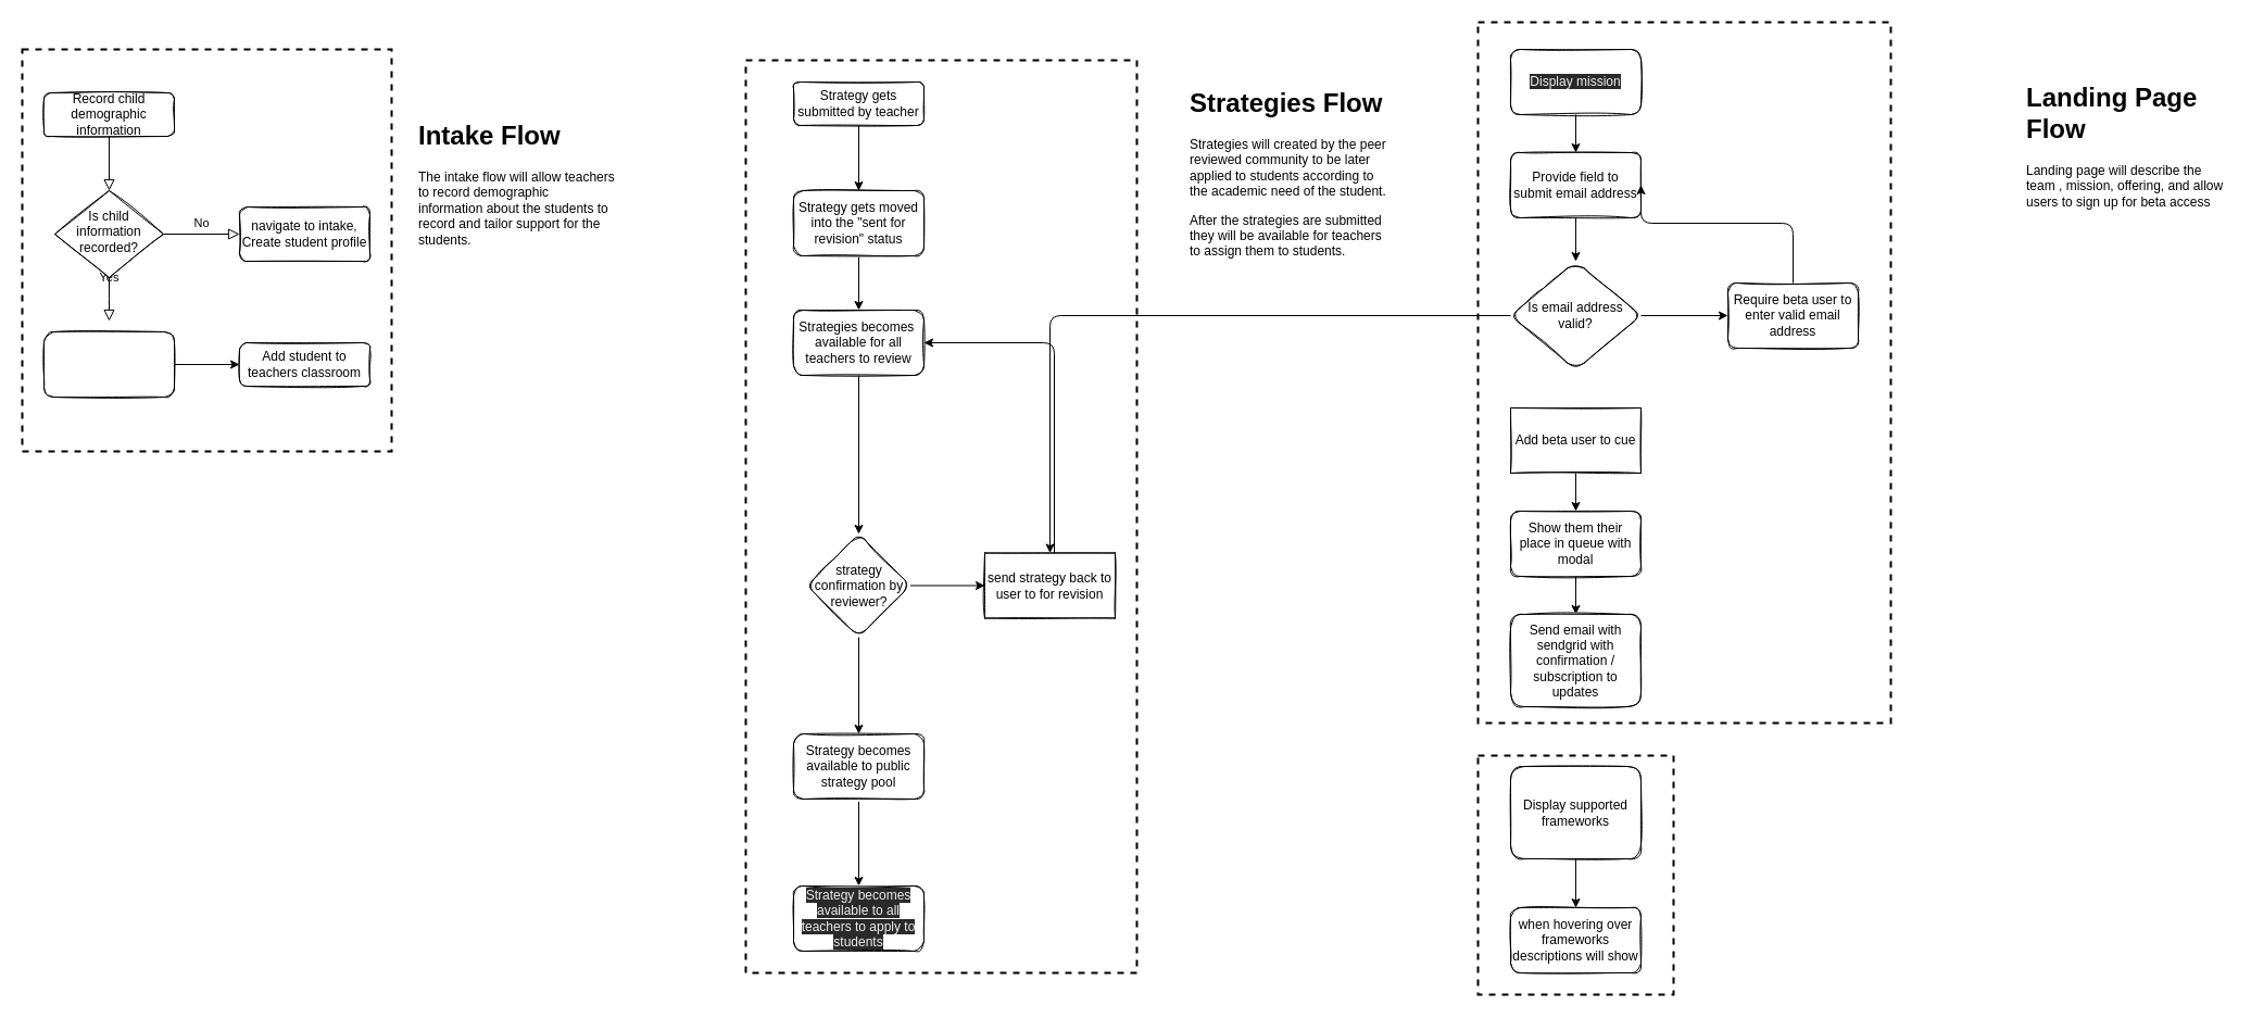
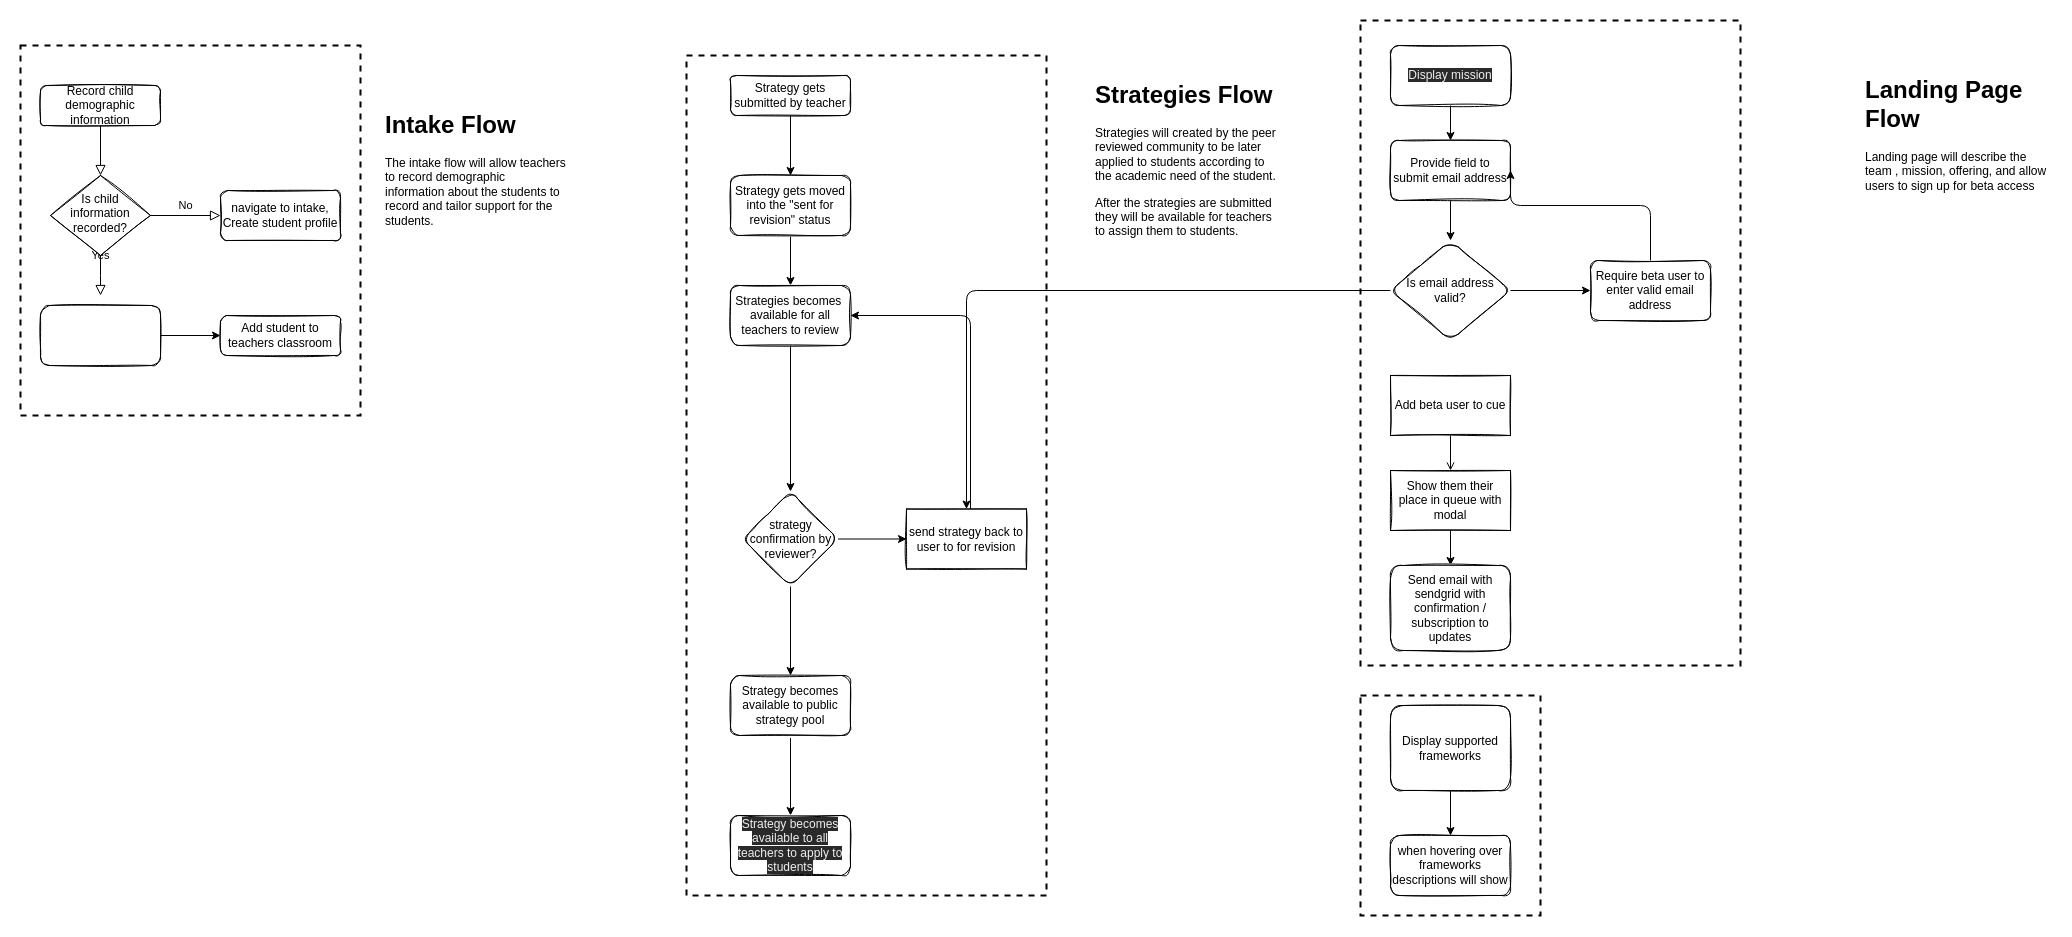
  <mxCell id="0" />
  <mxCell id="1" parent="0" />
  <mxCell id="2" value="" style="whiteSpace=wrap;html=1;fillColor=none;dashed=1;strokeWidth=2;" parent="1" vertex="1"><mxGeometry x="1360" y="695" width="180" height="220" as="geometry" /></mxCell>
  <mxCell id="3" value="" style="whiteSpace=wrap;html=1;fillColor=none;dashed=1;strokeWidth=2;" parent="1" vertex="1"><mxGeometry x="1360" y="20" width="380" height="645" as="geometry" /></mxCell>
  <mxCell id="4" value="" style="whiteSpace=wrap;html=1;fillColor=none;dashed=1;strokeWidth=2;" parent="1" vertex="1"><mxGeometry x="686" y="55" width="360" height="840" as="geometry" /></mxCell>
  <mxCell id="5" value="" style="whiteSpace=wrap;html=1;fillColor=none;dashed=1;strokeWidth=2;" parent="1" vertex="1"><mxGeometry x="20" y="45" width="340" height="370" as="geometry" /></mxCell>
  <mxCell id="6" value="" style="rounded=0;html=1;jettySize=auto;orthogonalLoop=1;fontSize=11;endArrow=block;endFill=0;endSize=8;strokeWidth=1;shadow=0;labelBackgroundColor=none;edgeStyle=orthogonalEdgeStyle;" parent="1" source="7" target="10" edge="1"><mxGeometry relative="1" as="geometry" /></mxCell>
  <mxCell id="7" value="Record child demographic information" style="rounded=1;whiteSpace=wrap;html=1;fontSize=12;glass=0;strokeWidth=1;shadow=0;sketch=1;" parent="1" vertex="1"><mxGeometry x="40" y="85" width="120" height="40" as="geometry" /></mxCell>
  <mxCell id="8" value="Yes" style="rounded=0;html=1;jettySize=auto;orthogonalLoop=1;fontSize=11;endArrow=block;endFill=0;endSize=8;strokeWidth=1;shadow=0;labelBackgroundColor=none;edgeStyle=orthogonalEdgeStyle;" parent="1" source="10" edge="1"><mxGeometry y="20" relative="1" as="geometry"><mxPoint as="offset" /><mxPoint x="100" y="295" as="targetPoint" /></mxGeometry></mxCell>
  <mxCell id="9" value="No" style="edgeStyle=orthogonalEdgeStyle;rounded=0;html=1;jettySize=auto;orthogonalLoop=1;fontSize=11;endArrow=block;endFill=0;endSize=8;strokeWidth=1;shadow=0;labelBackgroundColor=none;" parent="1" source="10" target="11" edge="1"><mxGeometry y="10" relative="1" as="geometry"><mxPoint as="offset" /></mxGeometry></mxCell>
  <mxCell id="10" value="Is child information recorded?" style="rhombus;whiteSpace=wrap;html=1;shadow=0;fontFamily=Helvetica;fontSize=12;align=center;strokeWidth=1;spacing=6;spacingTop=-4;sketch=1;" parent="1" vertex="1"><mxGeometry x="50" y="175" width="100" height="80" as="geometry" /></mxCell>
  <mxCell id="11" value="navigate to intake, Create student profile" style="rounded=1;whiteSpace=wrap;html=1;fontSize=12;glass=0;strokeWidth=1;shadow=0;sketch=1;" parent="1" vertex="1"><mxGeometry x="220" y="190" width="120" height="50" as="geometry" /></mxCell>
  <mxCell id="12" value="Add student to teachers classroom" style="rounded=1;whiteSpace=wrap;html=1;fontSize=12;glass=0;strokeWidth=1;shadow=0;sketch=1;" parent="1" vertex="1"><mxGeometry x="220" y="315" width="120" height="40" as="geometry" /></mxCell>
  <mxCell id="13" style="edgeStyle=orthogonalEdgeStyle;rounded=0;orthogonalLoop=1;jettySize=auto;html=1;entryX=0;entryY=0.5;entryDx=0;entryDy=0;" parent="1" source="14" target="12" edge="1"><mxGeometry relative="1" as="geometry" /></mxCell>
  <mxCell id="14" value="&lt;span style=&quot;font-family: &amp;#34;helvetica&amp;#34; ; font-size: 12px ; font-style: normal ; font-weight: 400 ; letter-spacing: normal ; text-align: center ; text-indent: 0px ; text-transform: none ; word-spacing: 0px ; display: inline ; float: none&quot;&gt;&lt;font color=&quot;#ffffff&quot;&gt;Navigate to student profile&lt;/font&gt;&lt;/span&gt;" style="whiteSpace=wrap;html=1;shadow=0;strokeWidth=1;spacing=6;spacingTop=-4;rounded=1;glass=0;sketch=1;" parent="1" vertex="1"><mxGeometry x="40" y="305" width="120" height="60" as="geometry" /></mxCell>
  <mxCell id="15" value="" style="edgeStyle=orthogonalEdgeStyle;rounded=0;orthogonalLoop=1;jettySize=auto;html=1;" parent="1" source="16" target="20" edge="1"><mxGeometry relative="1" as="geometry" /></mxCell>
  <mxCell id="16" value="Strategy gets submitted by teacher" style="rounded=1;whiteSpace=wrap;html=1;fontSize=12;glass=0;strokeWidth=1;shadow=0;sketch=1;" parent="1" vertex="1"><mxGeometry x="730" y="75" width="120" height="40" as="geometry" /></mxCell>
  <mxCell id="17" value="&lt;h1&gt;Intake Flow&lt;/h1&gt;&lt;p&gt;The intake flow will allow teachers to record demographic information about the students to record and tailor support for the students.&lt;/p&gt;" style="text;html=1;strokeColor=none;fillColor=none;spacing=5;spacingTop=-20;whiteSpace=wrap;overflow=hidden;rounded=0;glass=1;" parent="1" vertex="1"><mxGeometry x="380" y="105" width="190" height="120" as="geometry" /></mxCell>
  <mxCell id="18" value="&lt;h1&gt;Strategies Flow&lt;/h1&gt;&lt;p&gt;Strategies will created by the peer reviewed community to be later applied to students according to the academic need of the student.&lt;/p&gt;&lt;p&gt;After the strategies are submitted they will be available for teachers to assign them to students.&lt;/p&gt;" style="text;html=1;strokeColor=none;fillColor=none;spacing=5;spacingTop=-20;whiteSpace=wrap;overflow=hidden;rounded=0;glass=1;" parent="1" vertex="1"><mxGeometry x="1090" y="75" width="190" height="190" as="geometry" /></mxCell>
  <mxCell id="19" value="" style="edgeStyle=orthogonalEdgeStyle;rounded=0;orthogonalLoop=1;jettySize=auto;html=1;" parent="1" source="20" target="22" edge="1"><mxGeometry relative="1" as="geometry" /></mxCell>
  <mxCell id="20" value="Strategy gets moved into the &quot;sent for revision&quot; status" style="whiteSpace=wrap;html=1;rounded=1;glass=0;strokeWidth=1;shadow=0;sketch=1;" parent="1" vertex="1"><mxGeometry x="730" y="175" width="120" height="60" as="geometry" /></mxCell>
  <mxCell id="21" style="edgeStyle=none;html=1;exitX=0.5;exitY=1;exitDx=0;exitDy=0;" parent="1" source="22" target="25" edge="1"><mxGeometry relative="1" as="geometry" /></mxCell>
  <mxCell id="22" value="Strategies becomes&amp;nbsp; available for all teachers to review" style="whiteSpace=wrap;html=1;rounded=1;glass=0;strokeWidth=1;shadow=0;sketch=1;" parent="1" vertex="1"><mxGeometry x="730" y="285" width="120" height="60" as="geometry" /></mxCell>
  <mxCell id="23" value="" style="edgeStyle=orthogonalEdgeStyle;rounded=0;orthogonalLoop=1;jettySize=auto;html=1;" parent="1" source="25" target="27" edge="1"><mxGeometry relative="1" as="geometry" /></mxCell>
  <mxCell id="24" value="" style="edgeStyle=orthogonalEdgeStyle;rounded=0;orthogonalLoop=1;jettySize=auto;html=1;" parent="1" source="25" target="29" edge="1"><mxGeometry relative="1" as="geometry" /></mxCell>
  <mxCell id="25" value="strategy&lt;br&gt;confirmation by reviewer?" style="rhombus;whiteSpace=wrap;html=1;rounded=1;glass=0;strokeWidth=1;shadow=0;sketch=1;" parent="1" vertex="1"><mxGeometry x="742.5" y="491" width="95" height="95" as="geometry" /></mxCell>
  <mxCell id="26" style="edgeStyle=orthogonalEdgeStyle;html=1;entryX=1;entryY=0.5;entryDx=0;entryDy=0;" parent="1" source="27" target="22" edge="1"><mxGeometry relative="1" as="geometry"><Array as="points"><mxPoint x="970" y="315" /></Array></mxGeometry></mxCell>
  <mxCell id="27" value="send strategy back to user to for revision" style="whiteSpace=wrap;html=1;glass=0;strokeWidth=1;shadow=0;sketch=1;rounded=0;" parent="1" vertex="1"><mxGeometry x="906" y="508.5" width="120" height="60" as="geometry" /></mxCell>
  <mxCell id="28" value="" style="edgeStyle=orthogonalEdgeStyle;html=1;" parent="1" source="29" target="31" edge="1"><mxGeometry relative="1" as="geometry" /></mxCell>
  <mxCell id="29" value="&lt;span&gt;Strategy becomes available to public strategy pool&lt;/span&gt;" style="whiteSpace=wrap;html=1;rounded=1;glass=0;strokeWidth=1;shadow=0;sketch=1;" parent="1" vertex="1"><mxGeometry x="730" y="675" width="120" height="60" as="geometry" /></mxCell>
  <mxCell id="30" value="&lt;h1&gt;Landing Page Flow&lt;/h1&gt;&lt;p&gt;Landing page will describe the team , mission, offering, and allow users to sign up for beta access&lt;/p&gt;" style="text;html=1;strokeColor=none;fillColor=none;spacing=5;spacingTop=-20;whiteSpace=wrap;overflow=hidden;rounded=0;glass=1;" parent="1" vertex="1"><mxGeometry x="1860" y="70" width="190" height="190" as="geometry" /></mxCell>
  <mxCell id="31" value="&lt;meta charset=&quot;utf-8&quot;&gt;&lt;span style=&quot;color: rgb(240, 240, 240); font-family: helvetica; font-size: 12px; font-style: normal; font-weight: 400; letter-spacing: normal; text-align: center; text-indent: 0px; text-transform: none; word-spacing: 0px; background-color: rgb(42, 42, 42); display: inline; float: none;&quot;&gt;Strategy becomes available to all teachers to apply to students&lt;/span&gt;" style="whiteSpace=wrap;html=1;rounded=1;glass=0;strokeWidth=1;shadow=0;sketch=1;" parent="1" vertex="1"><mxGeometry x="730" y="815" width="120" height="60" as="geometry" /></mxCell>
  <mxCell id="32" value="" style="edgeStyle=orthogonalEdgeStyle;html=1;" parent="1" source="33" target="35" edge="1"><mxGeometry relative="1" as="geometry" /></mxCell>
  <mxCell id="33" value="&lt;span style=&quot;color: rgb(240 , 240 , 240) ; font-family: &amp;#34;helvetica&amp;#34; ; font-size: 12px ; font-style: normal ; font-weight: 400 ; letter-spacing: normal ; text-align: center ; text-indent: 0px ; text-transform: none ; word-spacing: 0px ; background-color: rgb(42 , 42 , 42) ; display: inline ; float: none&quot;&gt;Display mission&lt;/span&gt;" style="whiteSpace=wrap;html=1;rounded=1;glass=0;strokeWidth=1;shadow=0;sketch=1;" parent="1" vertex="1"><mxGeometry x="1390" y="45" width="120" height="60" as="geometry" /></mxCell>
  <mxCell id="34" value="" style="edgeStyle=orthogonalEdgeStyle;html=1;" parent="1" source="35" target="38" edge="1"><mxGeometry relative="1" as="geometry" /></mxCell>
  <mxCell id="35" value="Provide field to submit email address" style="whiteSpace=wrap;html=1;rounded=1;glass=0;strokeWidth=1;shadow=0;sketch=1;" parent="1" vertex="1"><mxGeometry x="1390" y="140" width="120" height="60" as="geometry" /></mxCell>
  <mxCell id="36" value="" style="edgeStyle=orthogonalEdgeStyle;html=1;" parent="1" source="38" target="27" edge="1"><mxGeometry relative="1" as="geometry" /></mxCell>
  <mxCell id="37" value="" style="edgeStyle=orthogonalEdgeStyle;html=1;" parent="1" source="38" target="45" edge="1"><mxGeometry relative="1" as="geometry" /></mxCell>
  <mxCell id="38" value="Is email address valid?" style="rhombus;whiteSpace=wrap;html=1;rounded=1;glass=0;strokeWidth=1;shadow=0;sketch=1;" parent="1" vertex="1"><mxGeometry x="1390" y="240" width="120" height="100" as="geometry" /></mxCell>
- <mxCell id="39" value="" style="edgeStyle=orthogonalEdgeStyle;html=1;" parent="1" source="40" target="42" edge="1"><mxGeometry relative="1" as="geometry" /></mxCell>
+ <mxCell id="39" value="" style="edgeStyle=orthogonalEdgeStyle;html=1;endArrow=open;" parent="1" source="40" target="42" edge="1"><mxGeometry relative="1" as="geometry" /></mxCell>
  <mxCell id="40" value="Add beta user to cue" style="whiteSpace=wrap;html=1;glass=0;strokeWidth=1;shadow=0;sketch=1;rounded=0;" parent="1" vertex="1"><mxGeometry x="1390" y="375" width="120" height="60" as="geometry" /></mxCell>
  <mxCell id="41" value="" style="edgeStyle=orthogonalEdgeStyle;html=1;" parent="1" source="42" target="43" edge="1"><mxGeometry relative="1" as="geometry" /></mxCell>
- <mxCell id="42" value="Show them their place in queue with modal" style="whiteSpace=wrap;html=1;rounded=1;glass=0;strokeWidth=1;shadow=0;sketch=1;" parent="1" vertex="1"><mxGeometry x="1390" y="470" width="120" height="60" as="geometry" /></mxCell>
+ <mxCell id="42" value="Show them their place in queue with modal" style="whiteSpace=wrap;html=1;glass=0;strokeWidth=1;shadow=0;sketch=1;rounded=0;" parent="1" vertex="1"><mxGeometry x="1390" y="470" width="120" height="60" as="geometry" /></mxCell>
  <mxCell id="43" value="Send email with sendgrid with confirmation / subscription to updates" style="whiteSpace=wrap;html=1;rounded=1;glass=0;strokeWidth=1;shadow=0;sketch=1;" parent="1" vertex="1"><mxGeometry x="1390" y="565" width="120" height="85" as="geometry" /></mxCell>
  <mxCell id="44" style="edgeStyle=orthogonalEdgeStyle;html=1;entryX=1;entryY=0.5;entryDx=0;entryDy=0;" parent="1" source="45" target="35" edge="1"><mxGeometry relative="1" as="geometry"><Array as="points"><mxPoint x="1650" y="205" /><mxPoint x="1510" y="205" /></Array></mxGeometry></mxCell>
  <mxCell id="45" value="Require beta user to enter valid email address" style="whiteSpace=wrap;html=1;rounded=1;glass=0;strokeWidth=1;shadow=0;sketch=1;" parent="1" vertex="1"><mxGeometry x="1590" y="260" width="120" height="60" as="geometry" /></mxCell>
  <mxCell id="46" value="" style="edgeStyle=orthogonalEdgeStyle;html=1;" parent="1" source="47" target="48" edge="1"><mxGeometry relative="1" as="geometry" /></mxCell>
  <mxCell id="47" value="Display supported frameworks" style="whiteSpace=wrap;html=1;rounded=1;glass=0;strokeWidth=1;shadow=0;sketch=1;" parent="1" vertex="1"><mxGeometry x="1390" y="705" width="120" height="85" as="geometry" /></mxCell>
  <mxCell id="48" value="when hovering over frameworks descriptions will show" style="whiteSpace=wrap;html=1;rounded=1;glass=0;strokeWidth=1;shadow=0;sketch=1;" parent="1" vertex="1"><mxGeometry x="1390" y="835" width="120" height="60" as="geometry" /></mxCell>
